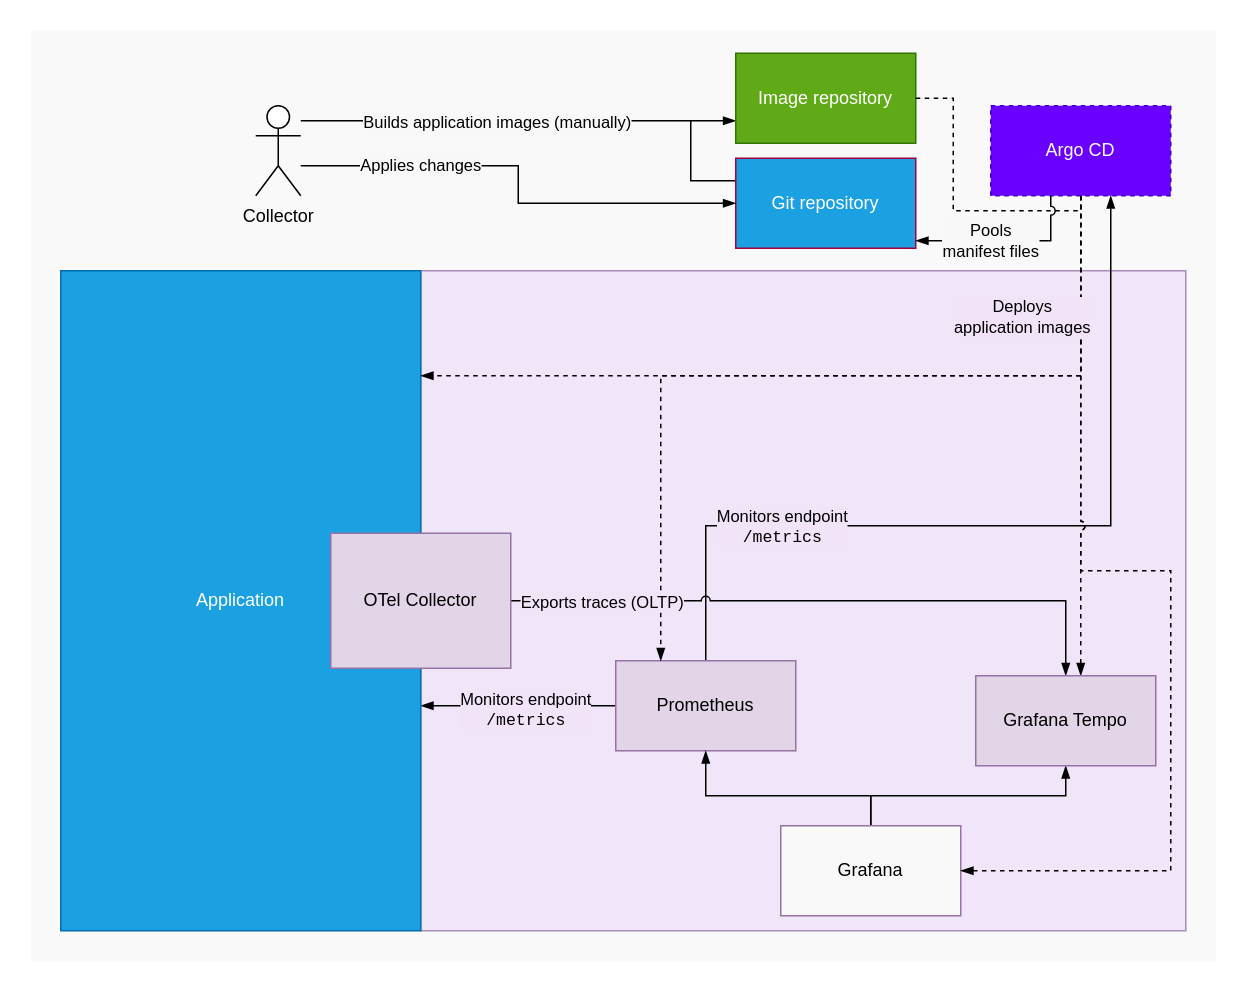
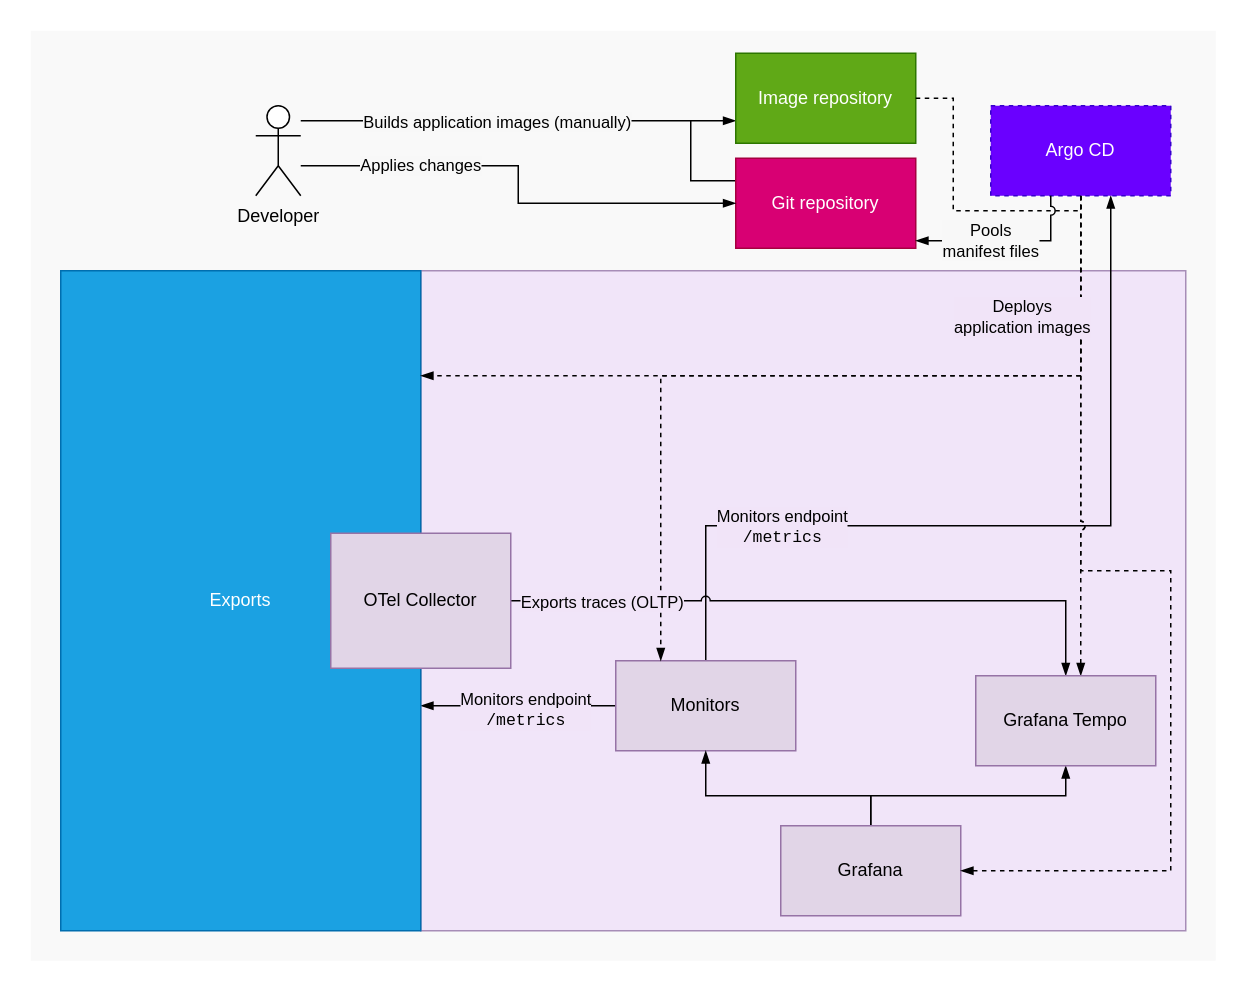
  <mxCell id="0" />
  <mxCell id="1" parent="0" />
  <mxCell id="2" value="" style="rounded=0;whiteSpace=wrap;html=1;strokeColor=none;fillColor=#F9F9F9;" vertex="1" parent="1"><mxGeometry x="20" y="20" width="790" height="620" as="geometry" /></mxCell>
  <mxCell id="3" value="" style="whiteSpace=wrap;html=1;fillColor=light-dark(#f1e5f9, #ededed);strokeColor=light-dark(#A78DB7,#EDEDED);" vertex="1" parent="1"><mxGeometry x="280" y="180" width="510" height="440" as="geometry" /></mxCell>
  <mxCell id="4" style="edgeStyle=orthogonalEdgeStyle;rounded=0;orthogonalLoop=1;jettySize=auto;html=1;endArrow=none;startFill=0;" edge="1" parent="1" source="5"><mxGeometry relative="1" as="geometry"><mxPoint x="460" y="80" as="targetPoint" /><Array as="points"><mxPoint x="460" y="120" /></Array></mxGeometry></mxCell>
- <mxCell id="5" value="Git repository" style="rounded=0;whiteSpace=wrap;html=1;fillColor=#1ba1e2;strokeColor=#A50040;fontColor=#ffffff;" vertex="1" parent="1"><mxGeometry x="490" y="105" width="120" height="60" as="geometry" /></mxCell>
+ <mxCell id="5" value="Git repository" style="rounded=0;whiteSpace=wrap;html=1;fillColor=#d80073;strokeColor=#A50040;fontColor=#ffffff;" vertex="1" parent="1"><mxGeometry x="490" y="105" width="120" height="60" as="geometry" /></mxCell>
  <mxCell id="6" style="edgeStyle=orthogonalEdgeStyle;rounded=0;orthogonalLoop=1;jettySize=auto;html=1;endArrow=blockThin;endFill=1;jumpStyle=arc;" edge="1" parent="1" source="10" target="23"><mxGeometry relative="1" as="geometry"><Array as="points"><mxPoint x="470" y="350" /><mxPoint x="740" y="350" /></Array></mxGeometry></mxCell>
  <mxCell id="7" value="&lt;div&gt;Monitors endpoint&lt;/div&gt;&lt;div&gt;&lt;font face=&quot;Courier New&quot;&gt;/metrics&lt;/font&gt;&lt;/div&gt;" style="edgeLabel;html=1;align=center;verticalAlign=middle;resizable=0;points=[];labelBackgroundColor=light-dark(#f1e4f8, #ededed);" connectable="0" vertex="1" parent="6"><mxGeometry x="0.275" y="-1" relative="1" as="geometry"><mxPoint x="-221" y="10" as="offset" /></mxGeometry></mxCell>
  <mxCell id="8" style="edgeStyle=orthogonalEdgeStyle;rounded=0;orthogonalLoop=1;jettySize=auto;html=1;endArrow=blockThin;endFill=1;" edge="1" parent="1" source="10" target="24"><mxGeometry relative="1" as="geometry"><Array as="points"><mxPoint x="350" y="470" /><mxPoint x="350" y="470" /></Array></mxGeometry></mxCell>
  <mxCell id="9" value="&lt;div&gt;Monitors endpoint&lt;/div&gt;&lt;div&gt;&lt;font face=&quot;Courier New&quot;&gt;/metrics&lt;/font&gt;&lt;/div&gt;" style="edgeLabel;html=1;align=center;verticalAlign=middle;resizable=0;points=[];labelBackgroundColor=light-dark(#f1e4f8, #ededed);" connectable="0" vertex="1" parent="8"><mxGeometry x="-0.056" y="2" relative="1" as="geometry"><mxPoint as="offset" /></mxGeometry></mxCell>
- <mxCell id="10" value="Prometheus" style="rounded=0;whiteSpace=wrap;html=1;fillColor=#e1d5e7;strokeColor=#9673a6;" vertex="1" parent="1"><mxGeometry x="410" y="440" width="120" height="60" as="geometry" /></mxCell>
+ <mxCell id="10" value="Monitors" style="rounded=0;whiteSpace=wrap;html=1;fillColor=#e1d5e7;strokeColor=#9673a6;" vertex="1" parent="1"><mxGeometry x="410" y="440" width="120" height="60" as="geometry" /></mxCell>
  <mxCell id="11" style="edgeStyle=orthogonalEdgeStyle;rounded=0;orthogonalLoop=1;jettySize=auto;html=1;endArrow=blockThin;endFill=1;" edge="1" parent="1" source="13" target="28"><mxGeometry relative="1" as="geometry"><Array as="points"><mxPoint x="580" y="530" /><mxPoint x="710" y="530" /></Array></mxGeometry></mxCell>
  <mxCell id="12" style="edgeStyle=orthogonalEdgeStyle;rounded=0;orthogonalLoop=1;jettySize=auto;html=1;endArrow=blockThin;endFill=1;" edge="1" parent="1" source="13" target="10"><mxGeometry relative="1" as="geometry"><Array as="points"><mxPoint x="580" y="530" /><mxPoint x="470" y="530" /></Array></mxGeometry></mxCell>
- <mxCell id="13" value="Grafana" style="rounded=0;whiteSpace=wrap;html=1;fillColor=#f9f9f9;strokeColor=#9673a6;" vertex="1" parent="1"><mxGeometry x="520" y="550" width="120" height="60" as="geometry" /></mxCell>
+ <mxCell id="13" value="Grafana" style="rounded=0;whiteSpace=wrap;html=1;fillColor=#e1d5e7;strokeColor=#9673a6;" vertex="1" parent="1"><mxGeometry x="520" y="550" width="120" height="60" as="geometry" /></mxCell>
  <mxCell id="14" value="Applies changes" style="edgeStyle=orthogonalEdgeStyle;rounded=0;orthogonalLoop=1;jettySize=auto;html=1;endArrow=blockThin;endFill=1;labelBackgroundColor=light-dark(#f8f8f8, #ededed);" edge="1" parent="1" source="17" target="5"><mxGeometry x="-0.492" relative="1" as="geometry"><Array as="points"><mxPoint x="345" y="110" /><mxPoint x="345" y="135" /></Array><mxPoint as="offset" /></mxGeometry></mxCell>
  <mxCell id="15" style="edgeStyle=orthogonalEdgeStyle;rounded=0;orthogonalLoop=1;jettySize=auto;html=1;labelBackgroundColor=default;endArrow=blockThin;endFill=1;" edge="1" parent="1" source="17" target="18"><mxGeometry relative="1" as="geometry"><Array as="points"><mxPoint x="350" y="80" /><mxPoint x="350" y="80" /></Array></mxGeometry></mxCell>
  <mxCell id="16" value="Builds application images (manually)" style="edgeLabel;html=1;align=center;verticalAlign=middle;resizable=0;points=[];labelBackgroundColor=light-dark(#f8f8f8, #ededed);" connectable="0" vertex="1" parent="15"><mxGeometry x="0.234" y="-1" relative="1" as="geometry"><mxPoint x="-49" y="-1" as="offset" /></mxGeometry></mxCell>
- <mxCell id="17" value="Collector" style="shape=umlActor;verticalLabelPosition=bottom;verticalAlign=top;html=1;outlineConnect=0;" vertex="1" parent="1"><mxGeometry x="170" y="70" width="30" height="60" as="geometry" /></mxCell>
+ <mxCell id="17" value="Developer" style="shape=umlActor;verticalLabelPosition=bottom;verticalAlign=top;html=1;outlineConnect=0;" vertex="1" parent="1"><mxGeometry x="170" y="70" width="30" height="60" as="geometry" /></mxCell>
  <mxCell id="18" value="Image repository" style="rounded=0;whiteSpace=wrap;html=1;fillColor=#60a917;strokeColor=#2D7600;fontColor=#ffffff;" vertex="1" parent="1"><mxGeometry x="490" y="35" width="120" height="60" as="geometry" /></mxCell>
  <mxCell id="19" style="edgeStyle=orthogonalEdgeStyle;rounded=0;orthogonalLoop=1;jettySize=auto;html=1;jumpStyle=arc;endArrow=blockThin;endFill=1;dashed=1;" edge="1" parent="1" source="23" target="10"><mxGeometry relative="1" as="geometry"><Array as="points"><mxPoint x="720" y="250" /><mxPoint x="440" y="250" /></Array></mxGeometry></mxCell>
  <mxCell id="20" style="edgeStyle=orthogonalEdgeStyle;rounded=0;orthogonalLoop=1;jettySize=auto;html=1;jumpStyle=arc;endArrow=blockThin;endFill=1;dashed=1;" edge="1" parent="1" source="23" target="28"><mxGeometry relative="1" as="geometry"><Array as="points"><mxPoint x="720" y="370" /><mxPoint x="720" y="370" /></Array></mxGeometry></mxCell>
  <mxCell id="21" style="edgeStyle=orthogonalEdgeStyle;rounded=0;orthogonalLoop=1;jettySize=auto;html=1;jumpStyle=arc;endArrow=blockThin;endFill=1;dashed=1;" edge="1" parent="1" source="23" target="13"><mxGeometry relative="1" as="geometry"><mxPoint x="630" y="580" as="targetPoint" /><Array as="points"><mxPoint x="720" y="380" /><mxPoint x="780" y="380" /><mxPoint x="780" y="580" /></Array></mxGeometry></mxCell>
  <mxCell id="22" style="edgeStyle=orthogonalEdgeStyle;rounded=0;orthogonalLoop=1;jettySize=auto;html=1;entryX=1;entryY=0.5;entryDx=0;entryDy=0;dashed=1;jumpStyle=arc;endArrow=none;endFill=1;startFill=0;" edge="1" parent="1" source="23" target="18"><mxGeometry relative="1" as="geometry"><Array as="points"><mxPoint x="720" y="140" /><mxPoint x="635" y="140" /><mxPoint x="635" y="65" /></Array></mxGeometry></mxCell>
  <mxCell id="23" value="Argo CD" style="rounded=0;whiteSpace=wrap;html=1;fillColor=#6a00ff;strokeColor=#3700CC;fontColor=#ffffff;dashed=1;" vertex="1" parent="1"><mxGeometry x="660" y="70" width="120" height="60" as="geometry" /></mxCell>
- <mxCell id="24" value="Application" style="rounded=0;whiteSpace=wrap;html=1;fillColor=#1ba1e2;strokeColor=#006EAF;fontColor=#ffffff;fillStyle=auto;" vertex="1" parent="1"><mxGeometry y="180" width="240" height="440" as="geometry" x="40" /></mxCell>
+ <mxCell id="24" value="Exports" style="rounded=0;whiteSpace=wrap;html=1;fillColor=#1ba1e2;strokeColor=#006EAF;fontColor=#ffffff;fillStyle=auto;" vertex="1" parent="1"><mxGeometry y="180" width="240" height="440" as="geometry" x="40" /></mxCell>
  <mxCell id="25" style="edgeStyle=orthogonalEdgeStyle;rounded=0;orthogonalLoop=1;jettySize=auto;html=1;jumpStyle=arc;endArrow=blockThin;endFill=1;" edge="1" parent="1" source="27" target="28"><mxGeometry relative="1" as="geometry" /></mxCell>
  <mxCell id="26" value="Exports traces (OLTP)" style="edgeLabel;html=1;align=center;verticalAlign=middle;resizable=0;points=[];labelBackgroundColor=light-dark(#f1e4f8, #ededed);" connectable="0" vertex="1" parent="25"><mxGeometry x="-0.325" relative="1" as="geometry"><mxPoint x="-82" as="offset" /></mxGeometry></mxCell>
  <mxCell id="27" value="&lt;div&gt;OTel Collector&lt;/div&gt;" style="rounded=0;whiteSpace=wrap;html=1;fillColor=#e1d5e7;strokeColor=#9673a6;" vertex="1" parent="1"><mxGeometry x="220" y="355" width="120" height="90" as="geometry" /></mxCell>
  <mxCell id="28" value="&lt;div&gt;Grafana Tempo&lt;/div&gt;" style="rounded=0;whiteSpace=wrap;html=1;fillColor=#e1d5e7;strokeColor=#9673a6;" vertex="1" parent="1"><mxGeometry x="650" y="450" width="120" height="60" as="geometry" /></mxCell>
  <mxCell id="29" style="edgeStyle=orthogonalEdgeStyle;rounded=0;orthogonalLoop=1;jettySize=auto;html=1;endArrow=blockThin;endFill=1;jumpStyle=arc;dashed=1;" edge="1" parent="1" source="23" target="24"><mxGeometry relative="1" as="geometry"><Array as="points"><mxPoint x="720" y="250" /></Array></mxGeometry></mxCell>
  <mxCell id="30" value="&lt;div&gt;Deploys&lt;/div&gt;&lt;div&gt;application images&lt;/div&gt;" style="edgeLabel;html=1;align=center;verticalAlign=middle;resizable=0;points=[];labelBackgroundColor=light-dark(#f1e4f8, #ededed);" connectable="0" vertex="1" parent="29"><mxGeometry x="-0.021" y="-2" relative="1" as="geometry"><mxPoint x="114" y="-38" as="offset" /></mxGeometry></mxCell>
  <mxCell id="31" value="Pools&lt;div&gt;manifest files&lt;/div&gt;" style="edgeStyle=orthogonalEdgeStyle;rounded=0;orthogonalLoop=1;jettySize=auto;html=1;jumpStyle=arc;endArrow=blockThin;endFill=1;labelBackgroundColor=light-dark(#f8f8f8, #ededed);" edge="1" parent="1" source="23" target="5"><mxGeometry x="0.167" relative="1" as="geometry"><Array as="points"><mxPoint x="700" y="160" /></Array><mxPoint as="offset" /></mxGeometry></mxCell>
